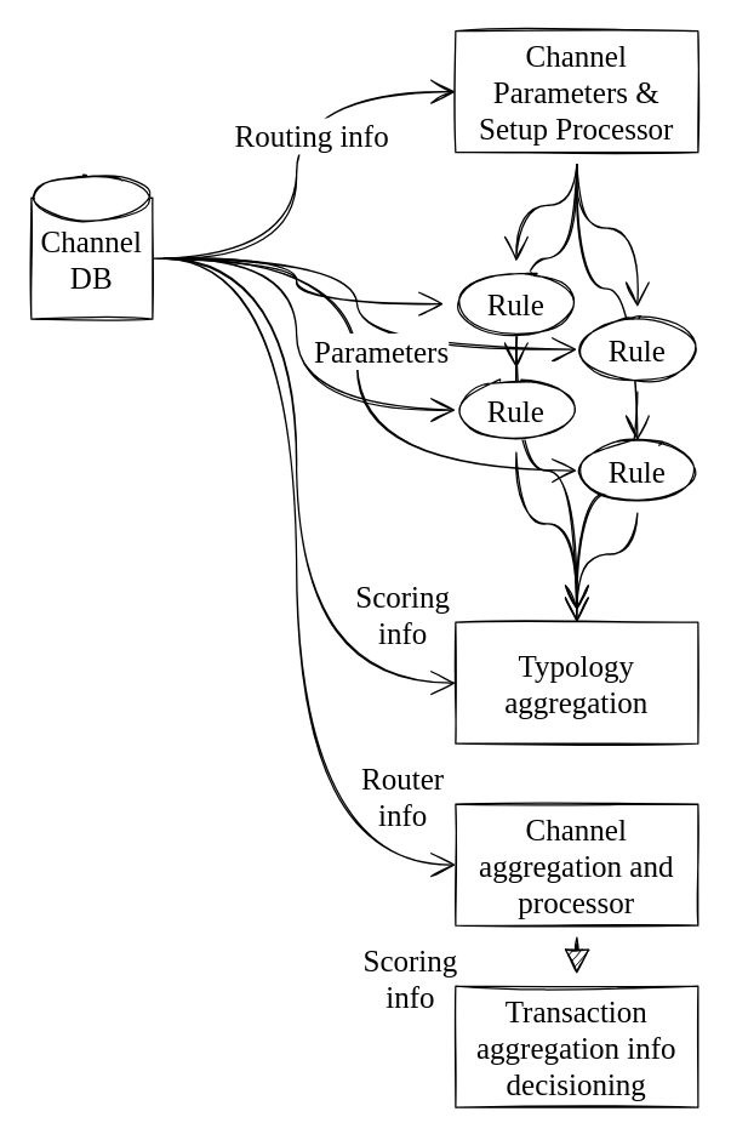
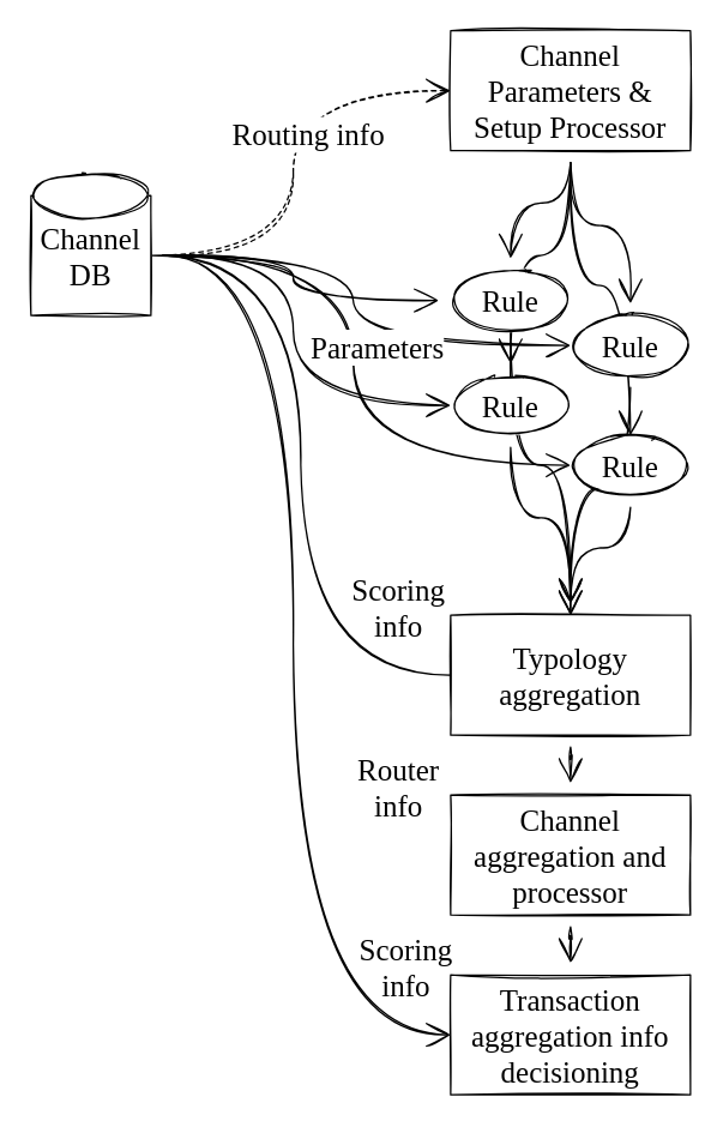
  <mxCell id="0" />
  <mxCell id="1" parent="0" />
- <mxCell id="2" style="edgeStyle=orthogonalEdgeStyle;curved=1;rounded=0;sketch=1;orthogonalLoop=1;jettySize=auto;html=1;fontFamily=Architects Daughter;fontSource=https%3A%2F%2Ffonts.googleapis.com%2Fcss%3Ffamily%3DArchitects%2BDaughter;fontSize=20;endArrow=open;startSize=14;endSize=14;sourcePerimeterSpacing=8;targetPerimeterSpacing=8;entryX=0;entryY=0.5;entryDx=0;entryDy=0;" edge="1" parent="1" source="12" target="18"><mxGeometry relative="1" as="geometry" /></mxCell>
+ <mxCell id="2" style="edgeStyle=orthogonalEdgeStyle;curved=1;rounded=0;sketch=1;orthogonalLoop=1;jettySize=auto;html=1;fontFamily=Architects Daughter;fontSource=https%3A%2F%2Ffonts.googleapis.com%2Fcss%3Ffamily%3DArchitects%2BDaughter;fontSize=20;endArrow=open;startSize=14;endSize=14;sourcePerimeterSpacing=8;targetPerimeterSpacing=8;entryX=0;entryY=0.5;entryDx=0;entryDy=0;dashed=1;" edge="1" parent="1" source="12" target="18"><mxGeometry relative="1" as="geometry" /></mxCell>
  <mxCell id="3" value="Routing info" style="edgeLabel;html=1;align=center;verticalAlign=middle;resizable=0;points=[];fontSize=20;fontFamily=Architects Daughter;" vertex="1" connectable="0" parent="2"><mxGeometry x="0.118" y="-9" relative="1" as="geometry"><mxPoint as="offset" /></mxGeometry></mxCell>
  <mxCell id="4" style="edgeStyle=orthogonalEdgeStyle;curved=1;rounded=0;sketch=1;orthogonalLoop=1;jettySize=auto;html=1;exitX=1;exitY=0.5;exitDx=0;exitDy=0;fontFamily=Architects Daughter;fontSource=https%3A%2F%2Ffonts.googleapis.com%2Fcss%3Ffamily%3DArchitects%2BDaughter;fontSize=20;endArrow=open;startSize=14;endSize=14;sourcePerimeterSpacing=8;targetPerimeterSpacing=8;" edge="1" parent="1" source="12" target="22"><mxGeometry relative="1" as="geometry" /></mxCell>
  <mxCell id="5" style="edgeStyle=orthogonalEdgeStyle;curved=1;rounded=0;sketch=1;orthogonalLoop=1;jettySize=auto;html=1;entryX=0;entryY=0.5;entryDx=0;entryDy=0;fontFamily=Architects Daughter;fontSource=https%3A%2F%2Ffonts.googleapis.com%2Fcss%3Ffamily%3DArchitects%2BDaughter;fontSize=20;endArrow=open;startSize=14;endSize=14;sourcePerimeterSpacing=8;targetPerimeterSpacing=8;" edge="1" parent="1" source="12" target="26"><mxGeometry relative="1" as="geometry" /></mxCell>
  <mxCell id="6" style="edgeStyle=orthogonalEdgeStyle;curved=1;rounded=0;sketch=1;orthogonalLoop=1;jettySize=auto;html=1;entryX=0;entryY=0.5;entryDx=0;entryDy=0;fontFamily=Architects Daughter;fontSource=https%3A%2F%2Ffonts.googleapis.com%2Fcss%3Ffamily%3DArchitects%2BDaughter;fontSize=20;endArrow=open;startSize=14;endSize=14;sourcePerimeterSpacing=8;targetPerimeterSpacing=8;" edge="1" parent="1" source="12" target="24"><mxGeometry relative="1" as="geometry" /></mxCell>
  <mxCell id="7" style="edgeStyle=orthogonalEdgeStyle;curved=1;rounded=0;sketch=1;orthogonalLoop=1;jettySize=auto;html=1;entryX=0;entryY=0.5;entryDx=0;entryDy=0;fontFamily=Architects Daughter;fontSource=https%3A%2F%2Ffonts.googleapis.com%2Fcss%3Ffamily%3DArchitects%2BDaughter;fontSize=20;endArrow=open;startSize=14;endSize=14;sourcePerimeterSpacing=8;targetPerimeterSpacing=8;" edge="1" parent="1" source="12" target="28"><mxGeometry relative="1" as="geometry" /></mxCell>
  <mxCell id="8" value="Parameters" style="edgeLabel;html=1;align=center;verticalAlign=middle;resizable=0;points=[];fontSize=20;fontFamily=Architects Daughter;" vertex="1" connectable="0" parent="7"><mxGeometry x="-0.155" y="-6" relative="1" as="geometry"><mxPoint x="21" y="13" as="offset" /></mxGeometry></mxCell>
- <mxCell id="9" style="edgeStyle=orthogonalEdgeStyle;curved=1;rounded=0;sketch=1;orthogonalLoop=1;jettySize=auto;html=1;fontFamily=Architects Daughter;fontSource=https%3A%2F%2Ffonts.googleapis.com%2Fcss%3Ffamily%3DArchitects%2BDaughter;fontSize=20;endArrow=open;startSize=14;endSize=14;sourcePerimeterSpacing=8;targetPerimeterSpacing=8;entryX=0;entryY=0.5;entryDx=0;entryDy=0;" edge="1" parent="1" source="12" target="20"><mxGeometry relative="1" as="geometry" /></mxCell>
- <mxCell id="10" style="edgeStyle=orthogonalEdgeStyle;curved=1;rounded=0;sketch=1;orthogonalLoop=1;jettySize=auto;html=1;entryX=0;entryY=0.5;entryDx=0;entryDy=0;fontFamily=Architects Daughter;fontSource=https%3A%2F%2Ffonts.googleapis.com%2Fcss%3Ffamily%3DArchitects%2BDaughter;fontSize=20;endArrow=open;startSize=14;endSize=14;sourcePerimeterSpacing=8;targetPerimeterSpacing=8;" edge="1" parent="1" source="12" target="30"><mxGeometry relative="1" as="geometry" /></mxCell>
+ <mxCell id="9" style="edgeStyle=orthogonalEdgeStyle;curved=1;rounded=0;sketch=1;orthogonalLoop=1;jettySize=auto;html=1;fontFamily=Architects Daughter;fontSource=https%3A%2F%2Ffonts.googleapis.com%2Fcss%3Ffamily%3DArchitects%2BDaughter;fontSize=20;endArrow=none;startSize=14;endSize=14;sourcePerimeterSpacing=8;targetPerimeterSpacing=8;entryX=0;entryY=0.5;entryDx=0;entryDy=0;" edge="1" parent="1" source="12" target="20"><mxGeometry relative="1" as="geometry" /></mxCell>
+ <mxCell id="11" style="edgeStyle=orthogonalEdgeStyle;curved=1;rounded=0;sketch=1;orthogonalLoop=1;jettySize=auto;html=1;entryX=0;entryY=0.5;entryDx=0;entryDy=0;fontFamily=Architects Daughter;fontSource=https%3A%2F%2Ffonts.googleapis.com%2Fcss%3Ffamily%3DArchitects%2BDaughter;fontSize=20;endArrow=open;startSize=14;endSize=14;sourcePerimeterSpacing=8;targetPerimeterSpacing=8;" edge="1" parent="1" source="12" target="31"><mxGeometry relative="1" as="geometry" /></mxCell>
  <mxCell id="12" value="Channel DB" style="rounded=0;whiteSpace=wrap;html=1;sketch=1;hachureGap=4;pointerEvents=0;fontFamily=Architects Daughter;fontSource=https%3A%2F%2Ffonts.googleapis.com%2Fcss%3Ffamily%3DArchitects%2BDaughter;fontSize=20;" vertex="1" parent="1"><mxGeometry x="20" y="130" width="80" height="80" as="geometry" /></mxCell>
  <mxCell id="13" value="" style="ellipse;whiteSpace=wrap;html=1;sketch=1;hachureGap=4;pointerEvents=0;fontFamily=Architects Daughter;fontSource=https%3A%2F%2Ffonts.googleapis.com%2Fcss%3Ffamily%3DArchitects%2BDaughter;fontSize=20;" vertex="1" parent="1"><mxGeometry x="20" y="115" width="80" height="30" as="geometry" /></mxCell>
  <mxCell id="14" style="edgeStyle=orthogonalEdgeStyle;curved=1;rounded=0;sketch=1;orthogonalLoop=1;jettySize=auto;html=1;fontFamily=Architects Daughter;fontSource=https%3A%2F%2Ffonts.googleapis.com%2Fcss%3Ffamily%3DArchitects%2BDaughter;fontSize=20;endArrow=open;startSize=14;endSize=14;sourcePerimeterSpacing=8;targetPerimeterSpacing=8;" edge="1" parent="1" source="18" target="22"><mxGeometry relative="1" as="geometry" /></mxCell>
  <mxCell id="15" style="edgeStyle=orthogonalEdgeStyle;curved=1;rounded=0;sketch=1;orthogonalLoop=1;jettySize=auto;html=1;fontFamily=Architects Daughter;fontSource=https%3A%2F%2Ffonts.googleapis.com%2Fcss%3Ffamily%3DArchitects%2BDaughter;fontSize=20;endArrow=open;startSize=14;endSize=14;sourcePerimeterSpacing=8;targetPerimeterSpacing=8;" edge="1" parent="1" source="18" target="24"><mxGeometry relative="1" as="geometry" /></mxCell>
  <mxCell id="16" style="edgeStyle=orthogonalEdgeStyle;curved=1;rounded=0;sketch=1;orthogonalLoop=1;jettySize=auto;html=1;fontFamily=Architects Daughter;fontSource=https%3A%2F%2Ffonts.googleapis.com%2Fcss%3Ffamily%3DArchitects%2BDaughter;fontSize=20;endArrow=open;startSize=14;endSize=14;sourcePerimeterSpacing=8;targetPerimeterSpacing=8;" edge="1" parent="1" source="18" target="26"><mxGeometry relative="1" as="geometry" /></mxCell>
  <mxCell id="17" style="edgeStyle=orthogonalEdgeStyle;curved=1;rounded=0;sketch=1;orthogonalLoop=1;jettySize=auto;html=1;entryX=0.5;entryY=0;entryDx=0;entryDy=0;fontFamily=Architects Daughter;fontSource=https%3A%2F%2Ffonts.googleapis.com%2Fcss%3Ffamily%3DArchitects%2BDaughter;fontSize=20;endArrow=open;startSize=14;endSize=14;sourcePerimeterSpacing=8;targetPerimeterSpacing=8;" edge="1" parent="1" source="18" target="28"><mxGeometry relative="1" as="geometry" /></mxCell>
  <mxCell id="18" value="Channel Parameters &amp;amp; Setup Processor" style="rounded=0;whiteSpace=wrap;html=1;sketch=1;hachureGap=4;pointerEvents=0;fontFamily=Architects Daughter;fontSource=https%3A%2F%2Ffonts.googleapis.com%2Fcss%3Ffamily%3DArchitects%2BDaughter;fontSize=20;" vertex="1" parent="1"><mxGeometry x="300" y="20" width="160" height="80" as="geometry" /></mxCell>
+ <mxCell id="19" style="edgeStyle=orthogonalEdgeStyle;curved=1;rounded=0;sketch=1;orthogonalLoop=1;jettySize=auto;html=1;fontFamily=Architects Daughter;fontSource=https%3A%2F%2Ffonts.googleapis.com%2Fcss%3Ffamily%3DArchitects%2BDaughter;fontSize=20;endArrow=open;startSize=14;endSize=14;sourcePerimeterSpacing=8;targetPerimeterSpacing=8;" edge="1" parent="1" source="20" target="30"><mxGeometry relative="1" as="geometry" /></mxCell>
  <mxCell id="20" value="Typology aggregation" style="rounded=0;whiteSpace=wrap;html=1;sketch=1;hachureGap=4;pointerEvents=0;fontFamily=Architects Daughter;fontSource=https%3A%2F%2Ffonts.googleapis.com%2Fcss%3Ffamily%3DArchitects%2BDaughter;fontSize=20;" vertex="1" parent="1"><mxGeometry x="300" y="410" width="160" height="80" as="geometry" /></mxCell>
  <mxCell id="21" style="edgeStyle=orthogonalEdgeStyle;curved=1;rounded=0;sketch=1;orthogonalLoop=1;jettySize=auto;html=1;entryX=0.5;entryY=0;entryDx=0;entryDy=0;fontFamily=Architects Daughter;fontSource=https%3A%2F%2Ffonts.googleapis.com%2Fcss%3Ffamily%3DArchitects%2BDaughter;fontSize=20;endArrow=open;startSize=14;endSize=14;sourcePerimeterSpacing=8;targetPerimeterSpacing=8;" edge="1" parent="1" source="22" target="20"><mxGeometry relative="1" as="geometry" /></mxCell>
  <mxCell id="22" value="Rule" style="ellipse;whiteSpace=wrap;html=1;sketch=1;hachureGap=4;pointerEvents=0;fontFamily=Architects Daughter;fontSource=https%3A%2F%2Ffonts.googleapis.com%2Fcss%3Ffamily%3DArchitects%2BDaughter;fontSize=20;" vertex="1" parent="1"><mxGeometry x="300" y="180" width="80" height="40" as="geometry" /></mxCell>
  <mxCell id="23" style="edgeStyle=orthogonalEdgeStyle;curved=1;rounded=0;sketch=1;orthogonalLoop=1;jettySize=auto;html=1;entryX=0.5;entryY=0;entryDx=0;entryDy=0;fontFamily=Architects Daughter;fontSource=https%3A%2F%2Ffonts.googleapis.com%2Fcss%3Ffamily%3DArchitects%2BDaughter;fontSize=20;endArrow=open;startSize=14;endSize=14;sourcePerimeterSpacing=8;targetPerimeterSpacing=8;" edge="1" parent="1" source="24" target="20"><mxGeometry relative="1" as="geometry" /></mxCell>
  <mxCell id="24" value="Rule" style="ellipse;whiteSpace=wrap;html=1;sketch=1;hachureGap=4;pointerEvents=0;fontFamily=Architects Daughter;fontSource=https%3A%2F%2Ffonts.googleapis.com%2Fcss%3Ffamily%3DArchitects%2BDaughter;fontSize=20;" vertex="1" parent="1"><mxGeometry x="380" y="210" width="80" height="40" as="geometry" /></mxCell>
  <mxCell id="25" style="edgeStyle=orthogonalEdgeStyle;curved=1;rounded=0;sketch=1;orthogonalLoop=1;jettySize=auto;html=1;fontFamily=Architects Daughter;fontSource=https%3A%2F%2Ffonts.googleapis.com%2Fcss%3Ffamily%3DArchitects%2BDaughter;fontSize=20;endArrow=open;startSize=14;endSize=14;sourcePerimeterSpacing=8;targetPerimeterSpacing=8;" edge="1" parent="1" source="26" target="20"><mxGeometry relative="1" as="geometry" /></mxCell>
  <mxCell id="26" value="Rule" style="ellipse;whiteSpace=wrap;html=1;sketch=1;hachureGap=4;pointerEvents=0;fontFamily=Architects Daughter;fontSource=https%3A%2F%2Ffonts.googleapis.com%2Fcss%3Ffamily%3DArchitects%2BDaughter;fontSize=20;" vertex="1" parent="1"><mxGeometry x="300" y="250" width="80" height="40" as="geometry" /></mxCell>
  <mxCell id="27" style="edgeStyle=orthogonalEdgeStyle;curved=1;rounded=0;sketch=1;orthogonalLoop=1;jettySize=auto;html=1;fontFamily=Architects Daughter;fontSource=https%3A%2F%2Ffonts.googleapis.com%2Fcss%3Ffamily%3DArchitects%2BDaughter;fontSize=20;endArrow=open;startSize=14;endSize=14;sourcePerimeterSpacing=8;targetPerimeterSpacing=8;" edge="1" parent="1" source="28" target="20"><mxGeometry relative="1" as="geometry" /></mxCell>
  <mxCell id="28" value="Rule" style="ellipse;whiteSpace=wrap;html=1;sketch=1;hachureGap=4;pointerEvents=0;fontFamily=Architects Daughter;fontSource=https%3A%2F%2Ffonts.googleapis.com%2Fcss%3Ffamily%3DArchitects%2BDaughter;fontSize=20;" vertex="1" parent="1"><mxGeometry x="380" y="290" width="80" height="40" as="geometry" /></mxCell>
- <mxCell id="29" style="edgeStyle=orthogonalEdgeStyle;curved=1;rounded=0;sketch=1;orthogonalLoop=1;jettySize=auto;html=1;fontFamily=Architects Daughter;fontSource=https%3A%2F%2Ffonts.googleapis.com%2Fcss%3Ffamily%3DArchitects%2BDaughter;fontSize=20;endArrow=block;startSize=14;endSize=14;sourcePerimeterSpacing=8;targetPerimeterSpacing=8;" edge="1" parent="1" source="30" target="31"><mxGeometry relative="1" as="geometry" /></mxCell>
+ <mxCell id="29" style="edgeStyle=orthogonalEdgeStyle;curved=1;rounded=0;sketch=1;orthogonalLoop=1;jettySize=auto;html=1;fontFamily=Architects Daughter;fontSource=https%3A%2F%2Ffonts.googleapis.com%2Fcss%3Ffamily%3DArchitects%2BDaughter;fontSize=20;endArrow=open;startSize=14;endSize=14;sourcePerimeterSpacing=8;targetPerimeterSpacing=8;" edge="1" parent="1" source="30" target="31"><mxGeometry relative="1" as="geometry" /></mxCell>
  <mxCell id="30" value="Channel aggregation and processor" style="rounded=0;whiteSpace=wrap;html=1;sketch=1;hachureGap=4;pointerEvents=0;fontFamily=Architects Daughter;fontSource=https%3A%2F%2Ffonts.googleapis.com%2Fcss%3Ffamily%3DArchitects%2BDaughter;fontSize=20;" vertex="1" parent="1"><mxGeometry x="300" y="530" width="160" height="80" as="geometry" /></mxCell>
  <mxCell id="31" value="Transaction aggregation info decisioning" style="rounded=0;whiteSpace=wrap;html=1;sketch=1;hachureGap=4;pointerEvents=0;fontFamily=Architects Daughter;fontSource=https%3A%2F%2Ffonts.googleapis.com%2Fcss%3Ffamily%3DArchitects%2BDaughter;fontSize=20;" vertex="1" parent="1"><mxGeometry x="300" y="650" width="160" height="80" as="geometry" /></mxCell>
  <mxCell id="32" value="Scoring&lt;br&gt;info" style="text;html=1;align=center;verticalAlign=middle;resizable=0;points=[];autosize=1;strokeColor=none;sketch=1;hachureGap=4;pointerEvents=0;fontFamily=Architects Daughter;fontSource=https%3A%2F%2Ffonts.googleapis.com%2Fcss%3Ffamily%3DArchitects%2BDaughter;fontSize=20;" vertex="1" parent="1"><mxGeometry x="220" y="380" width="90" height="50" as="geometry" /></mxCell>
  <mxCell id="33" value="Router&lt;br&gt;info" style="text;html=1;align=center;verticalAlign=middle;resizable=0;points=[];autosize=1;strokeColor=none;sketch=1;hachureGap=4;pointerEvents=0;fontFamily=Architects Daughter;fontSource=https%3A%2F%2Ffonts.googleapis.com%2Fcss%3Ffamily%3DArchitects%2BDaughter;fontSize=20;" vertex="1" parent="1"><mxGeometry x="225" y="500" width="80" height="50" as="geometry" /></mxCell>
  <mxCell id="34" value="Scoring&lt;br&gt;info" style="text;html=1;align=center;verticalAlign=middle;resizable=0;points=[];autosize=1;strokeColor=none;sketch=1;hachureGap=4;pointerEvents=0;fontFamily=Architects Daughter;fontSource=https%3A%2F%2Ffonts.googleapis.com%2Fcss%3Ffamily%3DArchitects%2BDaughter;fontSize=20;" vertex="1" parent="1"><mxGeometry x="225" y="620" width="90" height="50" as="geometry" /></mxCell>
